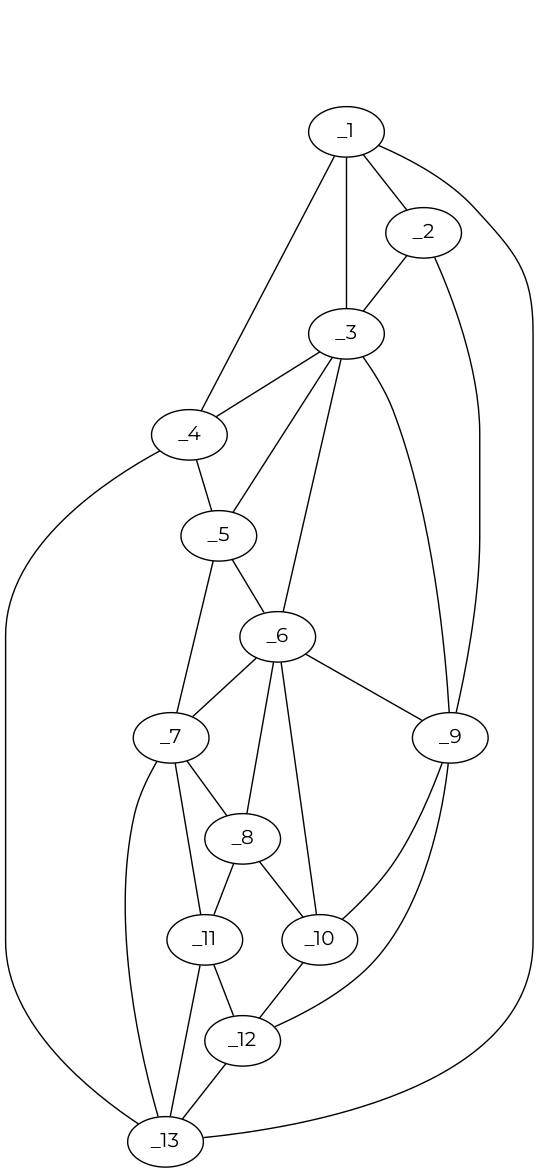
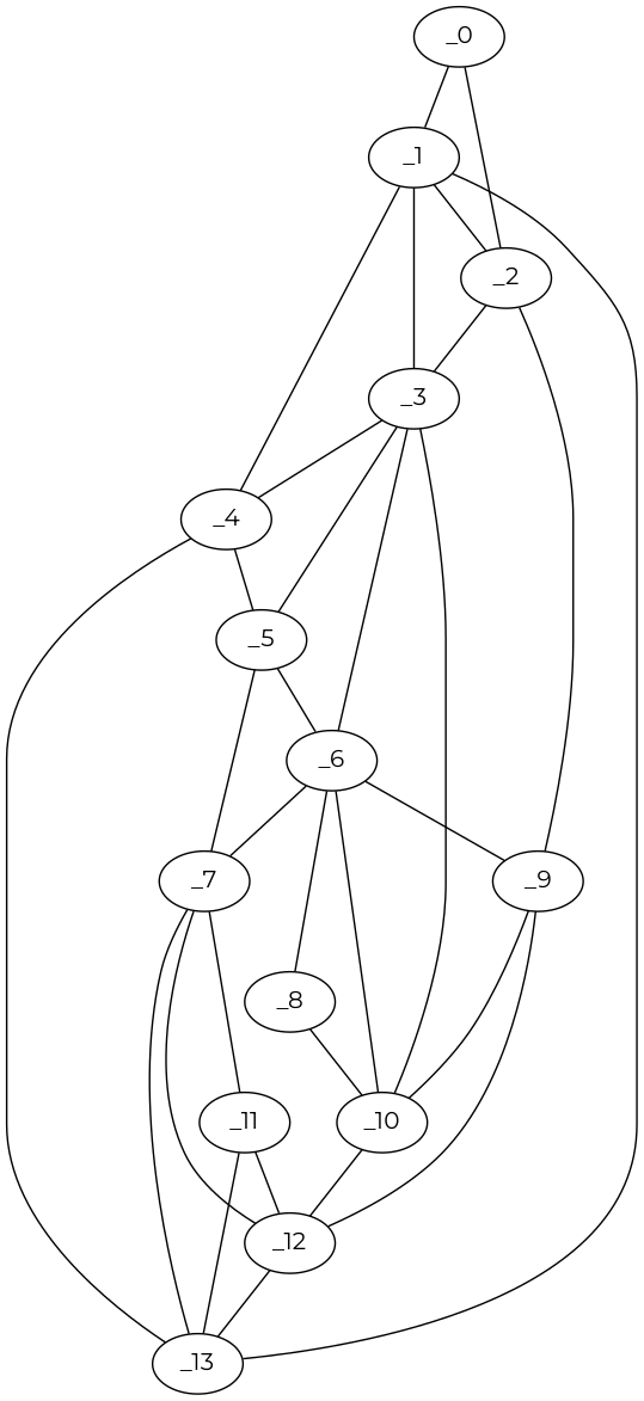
  graph {
    fontname=Montserrat
    node [fontname=Montserrat x=78 y=28]
    edge [fontname=Montserrat valence=1]
+   _0 [x=5]
    _1 [x=21 y=75]
    _2 [x=55 y=17]
    _3 [y=49]
    _4 [y=68]
    _13 [x=125 y=79]
    _9 [x=111]
    _5 [x=90 y=54]
    _6 [x=93 y=49]
    _10 [x=111 y=35]
    _12 [x=125 y=56]
    _7 [x=108 y=62]
    _8 [x=109 y=46]
    _11 [x=117 y=59]
+   _0 -- _1
+   _0 -- _2
    _1 -- _2 [valence=2]
    _1 -- _3
    _1 -- _4 [valence=2]
    _1 -- _13
    _2 -- _3 [valence=2]
    _2 -- _9
    _3 -- _4 [valence=2]
-   _3 -- _9 [valence=2]
+   _3 -- _10 [valence=2]
    _3 -- _5
    _3 -- _6 [valence=2]
    _4 -- _13
    _4 -- _5 [valence=2]
    _9 -- _10
    _9 -- _12
    _5 -- _6
    _5 -- _7 [valence=2]
    _6 -- _9
    _6 -- _10 [valence=2]
    _6 -- _7 [valence=2]
    _6 -- _8 [valence=2]
    _10 -- _12 [valence=2]
    _12 -- _13
    _7 -- _13
-   _7 -- _8
+   _7 -- _12
    _7 -- _11 [valence=2]
    _8 -- _10
-   _8 -- _11
    _11 -- _13
    _11 -- _12 [valence=2]
  }
